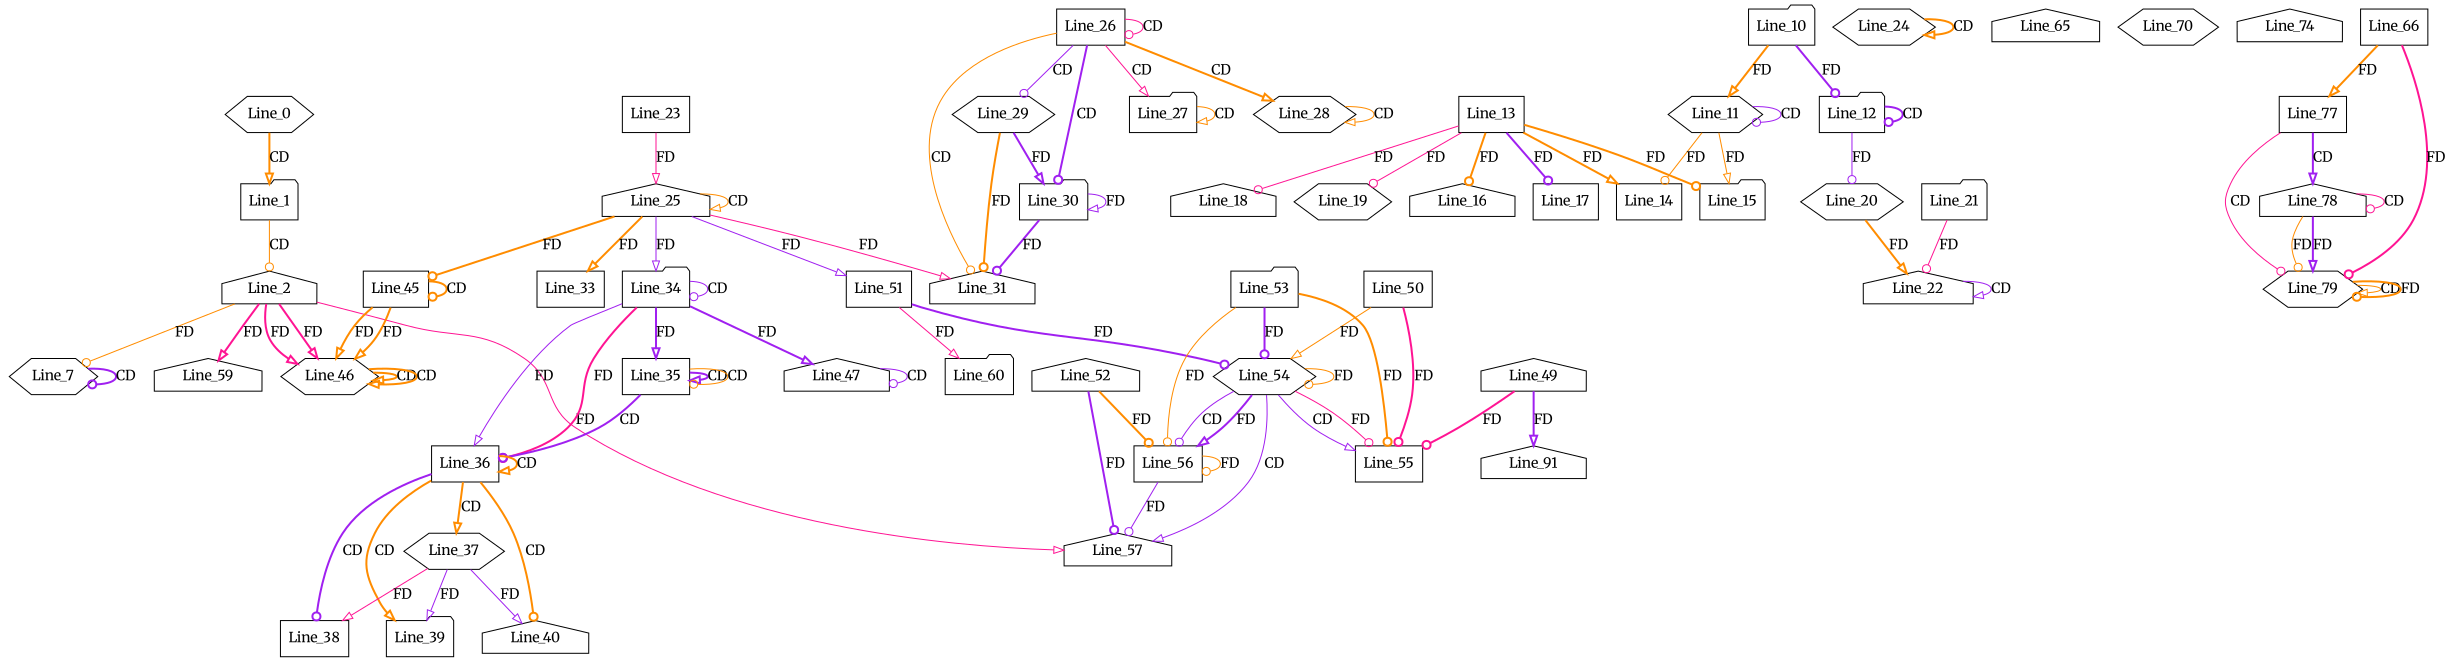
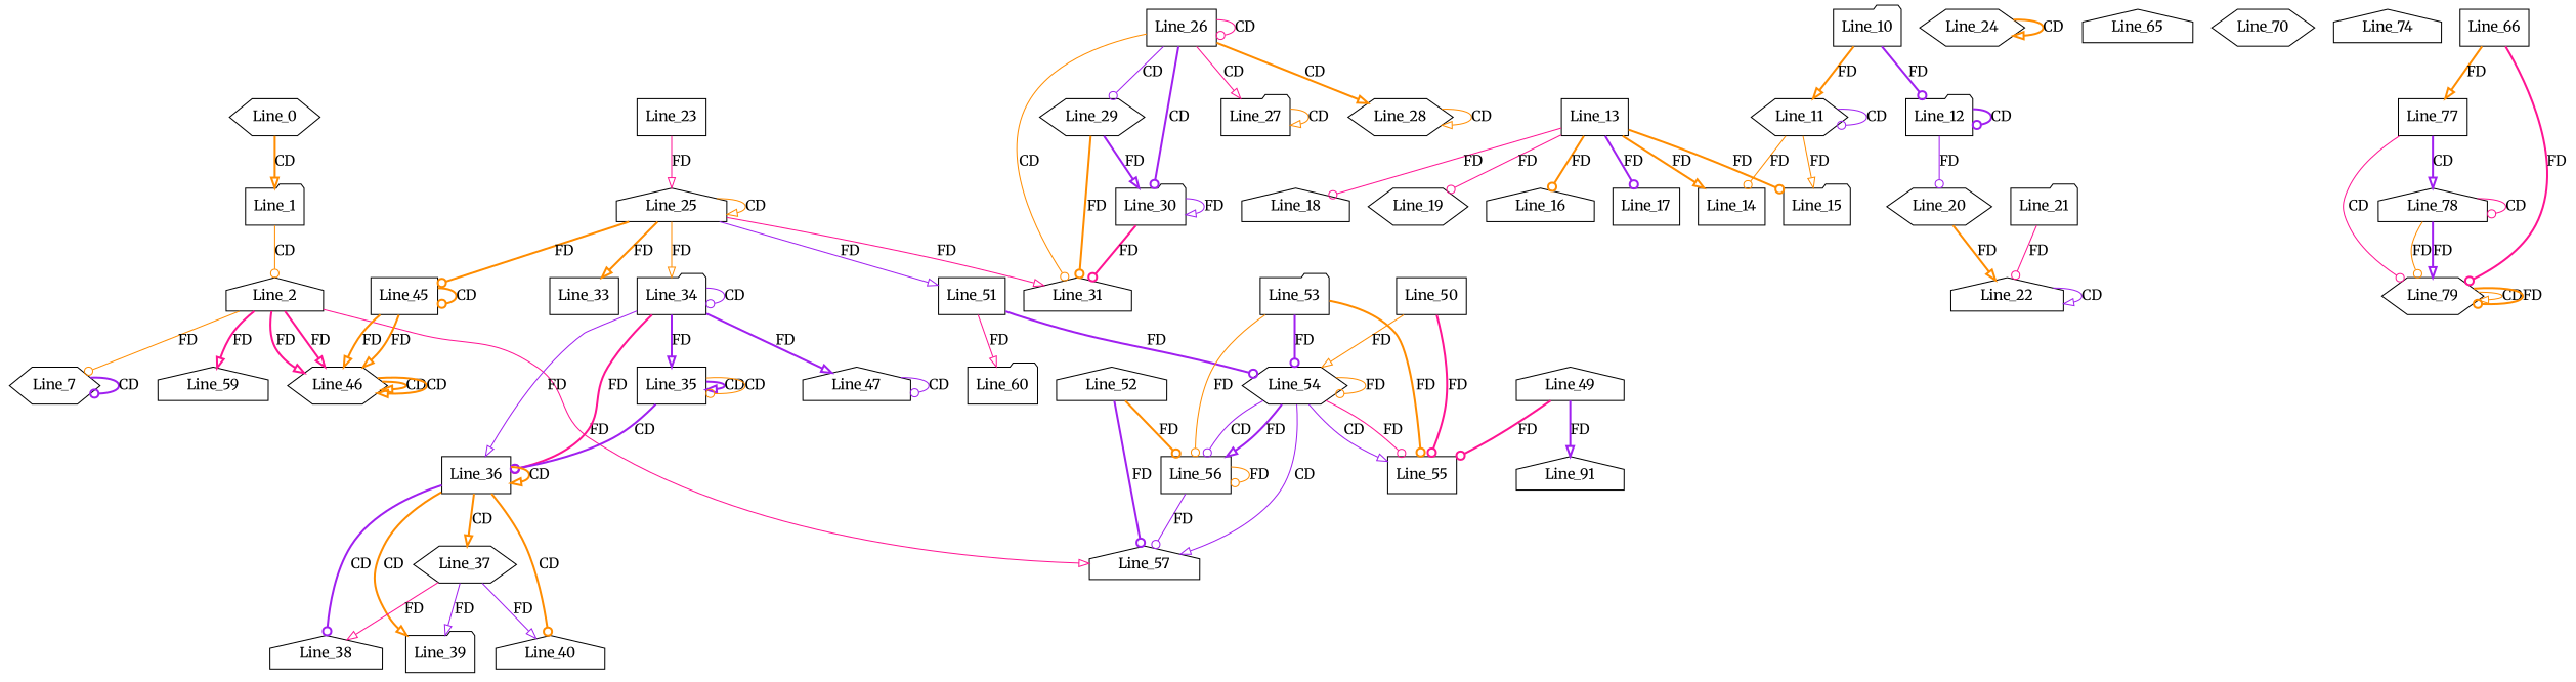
  digraph {
    fontname=Merriweather
    node [fontname=Merriweather shape=house]
    edge [arrowhead=onormal color=darkorange fontname=Merriweather style=bold]
    Line_0 [shape=hexagon]
    Line_1 [shape=folder]
    Line_2
    Line_7 [shape=hexagon]
    Line_46 [shape=hexagon]
    Line_57
    Line_59
    Line_11 [shape=hexagon]
    Line_14 [shape=box]
    Line_15 [shape=folder]
    Line_10 [shape=folder]
    Line_12 [shape=folder]
    Line_20 [shape=hexagon]
    Line_22
    Line_13 [shape=box]
    Line_16
    Line_17 [shape=box]
    Line_18
    Line_19 [shape=hexagon]
    Line_21 [shape=folder]
    Line_24 [shape=hexagon]
    Line_25
    Line_31
    Line_33 [shape=box]
    Line_34 [shape=folder]
    Line_45 [shape=box]
    Line_51 [shape=box]
    Line_35 [shape=box]
    Line_36 [shape=box]
    Line_47
    Line_54 [shape=hexagon]
    Line_60 [shape=folder]
    Line_23 [shape=box]
    Line_26 [shape=box]
    Line_27 [shape=folder]
    Line_28 [shape=hexagon]
    Line_29 [shape=hexagon]
    Line_30 [shape=folder]
    Line_37 [shape=hexagon]
-   Line_38 [shape=box]
+   Line_38
    Line_39 [shape=folder]
    Line_40
    Line_55 [shape=box]
    Line_56 [shape=box]
    Line_53 [shape=folder]
    Line_50 [shape=box]
    Line_49
    n48 [label=Line_91]
    Line_52
    Line_65
    Line_70 [shape=hexagon]
    Line_74
    Line_66 [shape=box]
    Line_77 [shape=box]
    Line_79 [shape=hexagon]
    Line_78
    Line_0 -> Line_1 [label=CD]
    Line_1 -> Line_2 [arrowhead=odot label=CD style=solid]
    Line_2 -> Line_7 [arrowhead=odot label=FD style=solid]
    Line_2 -> Line_46 [color=deeppink label=FD]
    Line_2 -> Line_46 [color=deeppink label=FD]
    Line_2 -> Line_57 [color=deeppink label=FD style=solid]
    Line_2 -> Line_59 [color=deeppink label=FD]
    Line_7 -> Line_7 [arrowhead=odot color=purple label=CD]
    Line_46 -> Line_46 [label=CD]
    Line_46 -> Line_46 [label=CD]
    Line_11 -> Line_11 [arrowhead=odot color=purple label=CD style=solid]
    Line_11 -> Line_14 [arrowhead=odot label=FD style=solid]
    Line_11 -> Line_15 [label=FD style=solid]
    Line_10 -> Line_11 [label=FD]
    Line_10 -> Line_12 [arrowhead=odot color=purple label=FD]
    Line_12 -> Line_12 [arrowhead=odot color=purple label=CD]
    Line_12 -> Line_20 [arrowhead=odot color=purple label=FD style=solid]
    Line_20 -> Line_22 [label=FD]
    Line_22 -> Line_22 [color=purple label=CD style=solid]
    Line_13 -> Line_14 [label=FD]
    Line_13 -> Line_15 [arrowhead=odot label=FD]
    Line_13 -> Line_16 [arrowhead=odot label=FD]
    Line_13 -> Line_17 [arrowhead=odot color=purple label=FD]
    Line_13 -> Line_18 [arrowhead=odot color=deeppink label=FD style=solid]
    Line_13 -> Line_19 [arrowhead=odot color=deeppink label=FD style=solid]
    Line_21 -> Line_22 [arrowhead=odot color=deeppink label=FD style=solid]
    Line_24 -> Line_24 [label=CD]
    Line_25 -> Line_25 [label=CD style=solid]
    Line_25 -> Line_31 [color=deeppink label=FD style=solid]
    Line_25 -> Line_33 [label=FD]
-   Line_25 -> Line_34 [color=purple label=FD style=solid]
+   Line_25 -> Line_34 [label=FD style=solid]
    Line_25 -> Line_45 [arrowhead=odot label=FD]
    Line_25 -> Line_51 [color=purple label=FD style=solid]
    Line_34 -> Line_34 [arrowhead=odot color=purple label=CD style=solid]
    Line_34 -> Line_35 [color=purple label=FD]
    Line_34 -> Line_36 [color=purple label=FD style=solid]
    Line_34 -> Line_36 [arrowhead=odot color=deeppink label=FD]
    Line_34 -> Line_47 [color=purple label=FD]
    Line_45 -> Line_46 [label=FD]
    Line_45 -> Line_46 [label=FD]
    Line_45 -> Line_45 [arrowhead=odot label=CD]
    Line_51 -> Line_54 [arrowhead=odot color=purple label=FD]
    Line_51 -> Line_60 [color=deeppink label=FD style=solid]
    Line_35 -> Line_35 [color=purple label=CD]
    Line_35 -> Line_35 [arrowhead=odot label=CD style=solid]
    Line_35 -> Line_36 [arrowhead=odot color=purple label=CD]
    Line_36 -> Line_36 [label=CD]
    Line_36 -> Line_37 [label=CD]
    Line_36 -> Line_38 [arrowhead=odot color=purple label=CD]
    Line_36 -> Line_39 [label=CD]
    Line_36 -> Line_40 [arrowhead=odot label=CD]
    Line_47 -> Line_47 [arrowhead=odot color=purple label=CD style=solid]
    Line_54 -> Line_57 [color=purple label=CD style=solid]
    Line_54 -> Line_54 [arrowhead=odot label=FD style=solid]
    Line_54 -> Line_55 [color=purple label=CD style=solid]
    Line_54 -> Line_55 [arrowhead=odot color=deeppink label=FD style=solid]
    Line_54 -> Line_56 [arrowhead=odot color=purple label=CD style=solid]
    Line_54 -> Line_56 [color=purple label=FD]
    Line_23 -> Line_25 [color=deeppink label=FD style=solid]
    Line_26 -> Line_31 [arrowhead=odot label=CD style=solid]
    Line_26 -> Line_26 [arrowhead=odot color=deeppink label=CD style=solid]
    Line_26 -> Line_27 [color=deeppink label=CD style=solid]
    Line_26 -> Line_28 [label=CD]
    Line_26 -> Line_29 [arrowhead=odot color=purple label=CD style=solid]
    Line_26 -> Line_30 [arrowhead=odot color=purple label=CD]
    Line_27 -> Line_27 [label=CD style=solid]
    Line_28 -> Line_28 [label=CD style=solid]
    Line_29 -> Line_31 [arrowhead=odot label=FD]
    Line_29 -> Line_30 [color=purple label=FD]
-   Line_30 -> Line_31 [arrowhead=odot color=purple label=FD]
+   Line_30 -> Line_31 [arrowhead=odot color=deeppink label=FD]
    Line_30 -> Line_30 [color=purple label=FD style=solid]
    Line_37 -> Line_38 [color=deeppink label=FD style=solid]
    Line_37 -> Line_39 [color=purple label=FD style=solid]
    Line_37 -> Line_40 [color=purple label=FD style=solid]
    Line_56 -> Line_57 [arrowhead=odot color=purple label=FD style=solid]
    Line_56 -> Line_56 [arrowhead=odot label=FD style=solid]
    Line_53 -> Line_54 [arrowhead=odot color=purple label=FD]
    Line_53 -> Line_55 [arrowhead=odot label=FD]
    Line_53 -> Line_56 [arrowhead=odot label=FD style=solid]
    Line_50 -> Line_54 [label=FD style=solid]
    Line_50 -> Line_55 [arrowhead=odot color=deeppink label=FD]
    Line_49 -> Line_55 [arrowhead=odot color=deeppink label=FD]
    Line_49 -> n48 [color=purple label=FD]
    Line_52 -> Line_57 [arrowhead=odot color=purple label=FD]
    Line_52 -> Line_56 [arrowhead=odot label=FD]
    Line_66 -> Line_77 [label=FD]
    Line_66 -> Line_79 [arrowhead=odot color=deeppink label=FD]
    Line_77 -> Line_79 [arrowhead=odot color=deeppink label=CD style=solid]
    Line_77 -> Line_78 [color=purple label=CD]
    Line_79 -> Line_79 [label=CD style=solid]
    Line_79 -> Line_79 [arrowhead=odot label=FD]
    Line_78 -> Line_79 [arrowhead=odot label=FD style=solid]
    Line_78 -> Line_79 [color=purple label=FD]
    Line_78 -> Line_78 [arrowhead=odot color=deeppink label=CD style=solid]
  }
